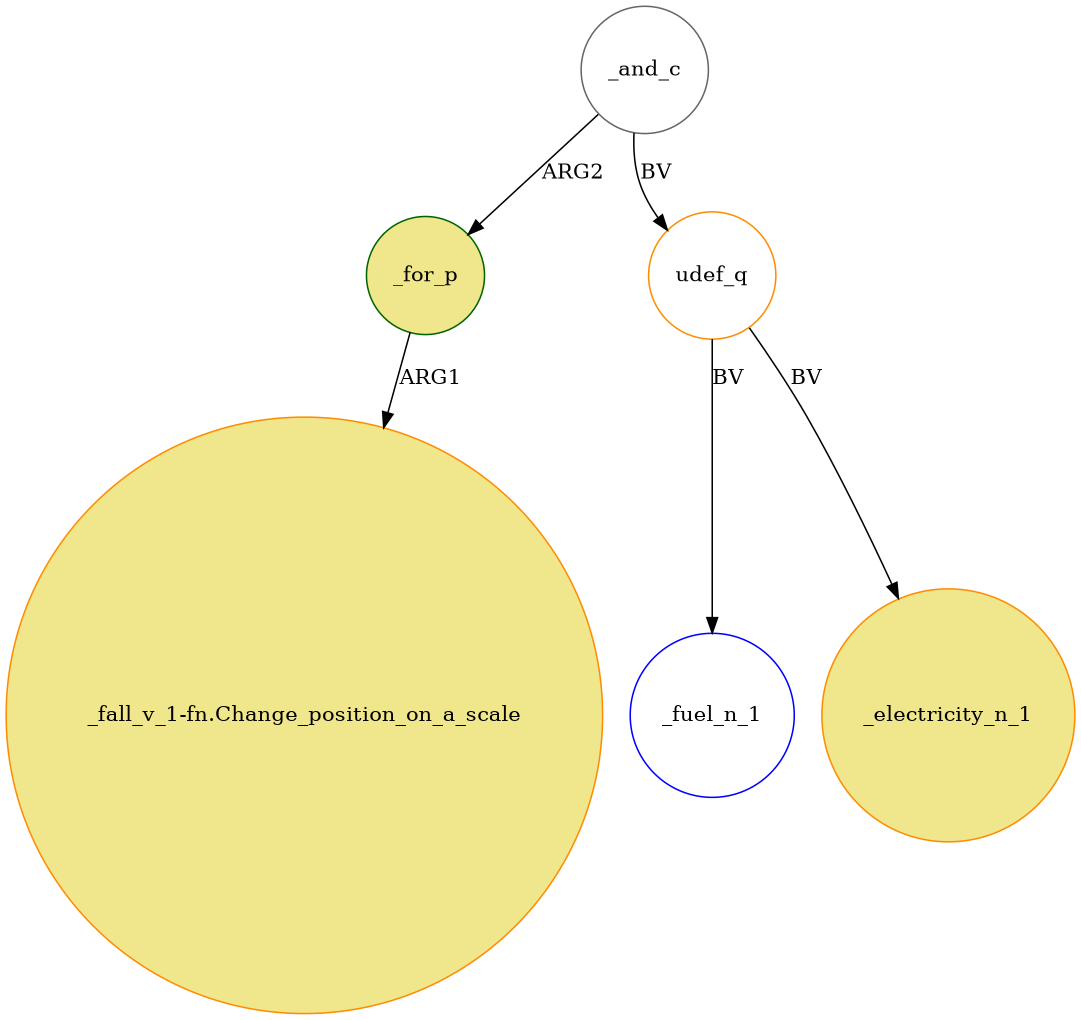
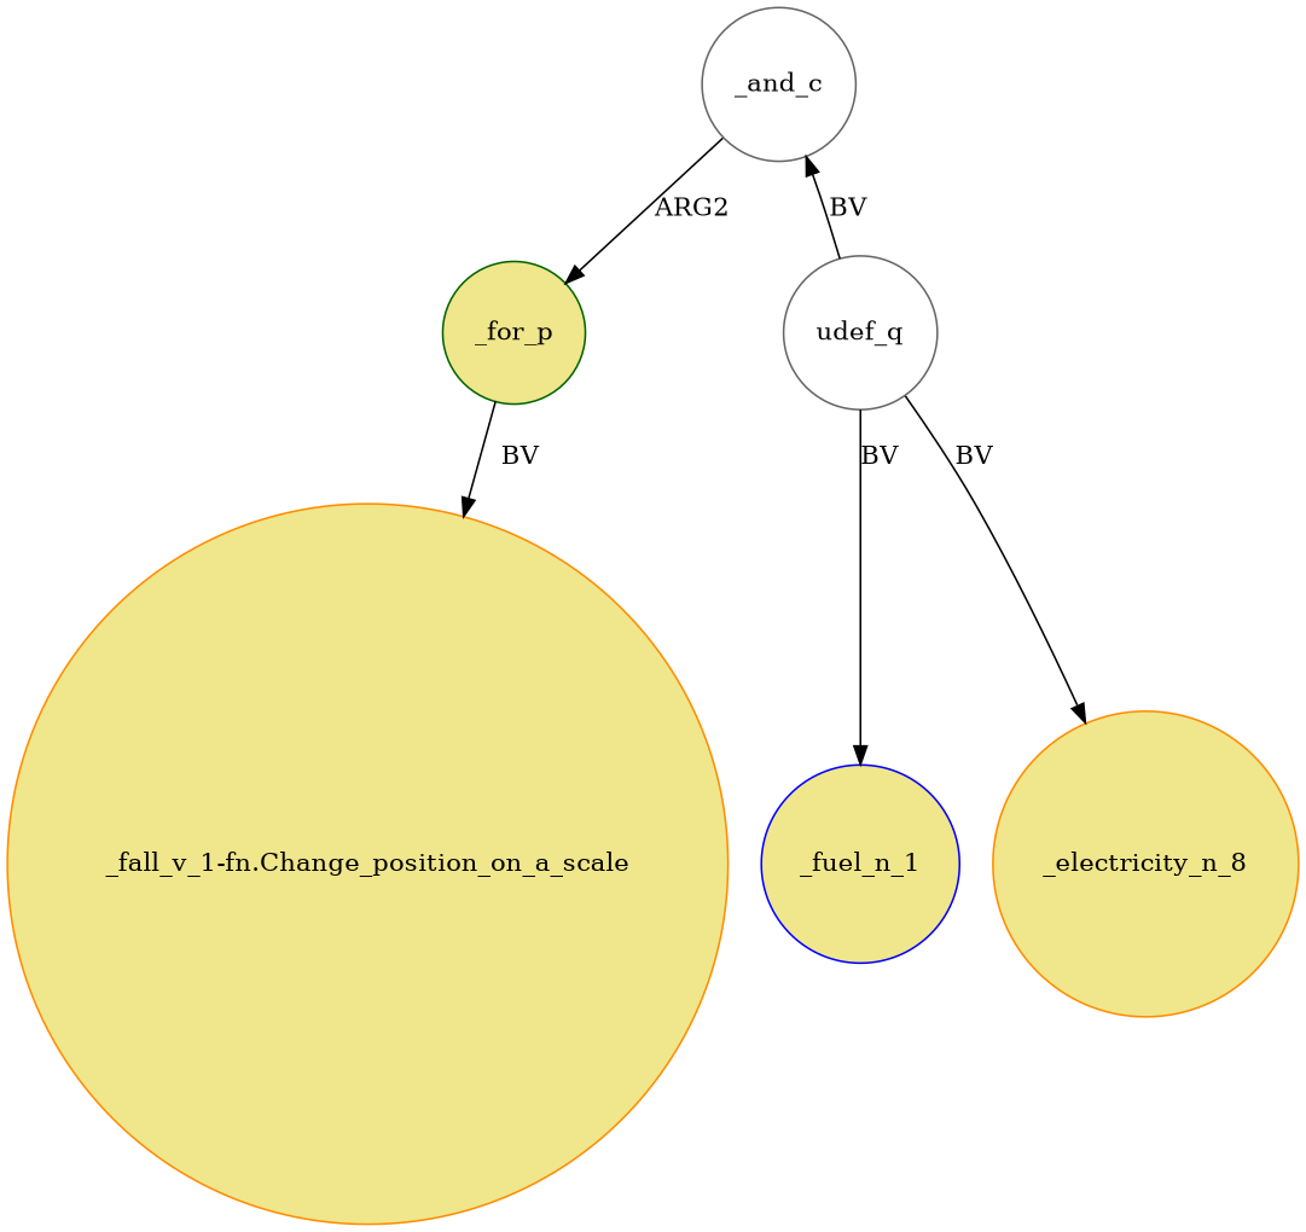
  digraph {
    node [color=darkorange fillcolor=khaki shape=circle style=filled]
    _for_p [color=darkgreen]
    "_fall_v_1-fn.Change_position_on_a_scale"
    _and_c [color=gray40 fillcolor=white]
-   udef_q [fillcolor=white]
-   _fuel_n_1 [color=blue fillcolor=white]
-   _electricity_n_1
-   _for_p -> "_fall_v_1-fn.Change_position_on_a_scale" [label=ARG1]
+   udef_q [color=gray40 fillcolor=white]
+   _fuel_n_1 [color=blue]
+   _electricity_n_1 [label=_electricity_n_8]
+   _for_p -> "_fall_v_1-fn.Change_position_on_a_scale" [label=BV]
    _and_c -> _for_p [label=ARG2]
-   _and_c -> udef_q [label=BV]
+   udef_q -> _and_c [label=BV]
    udef_q -> _fuel_n_1 [label=BV]
    udef_q -> _electricity_n_1 [label=BV]
  }
